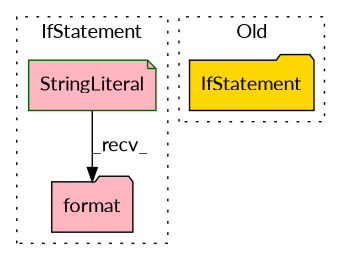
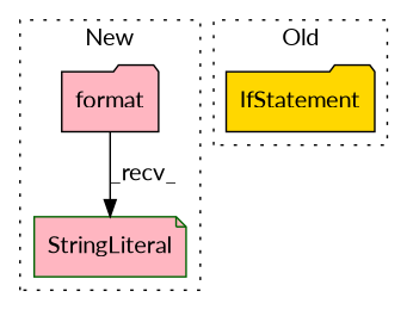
  digraph {
    fontname=Lato
    node [shape=folder style=filled fillcolor=lightpink color=black fontname=Lato]
    n1 [a=32 l="7,1" label=format s="1471,1486"]
    n2 [a=45 l=11 label=StringLiteral s=1459 shape=note color=darkgreen]
    n3 [a=25 l="4,2" label=IfStatement s="1124,1144" fillcolor=gold]
    subgraph cluster_1 {
-     label=IfStatement
+     label=New
      style=dotted
      n1
      n2
    }
    subgraph cluster_2 {
      label=Old
      style=dotted
      n3
    }
-   n2 -> n1 [label=_recv_ fontname=Lato]
+   n1 -> n2 [label=_recv_ fontname=Lato]
  }
